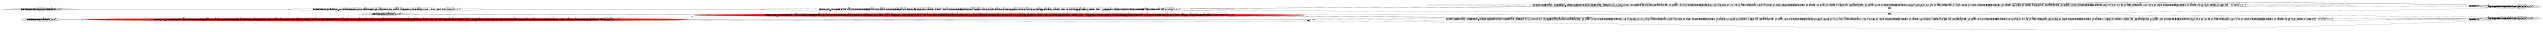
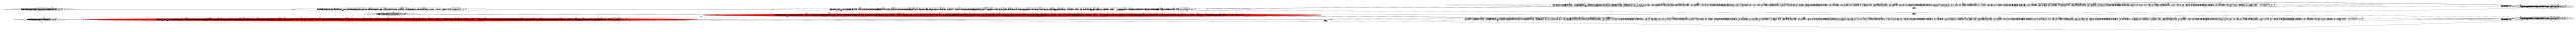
  digraph {
    rankdir=LR
    node [fillcolor=lightgray shape=ellipse style=filled]
    edge [style=bold]
    n1 [label="testFullOnTopNLongVirtualColumn['0', '1', '0']" shape=diamond]
    n2 [fillcolor=red label="TopNQuery query = new TopNQueryBuilder().dataSource(QueryRunnerTestHelper.dataSource).granularity(QueryRunnerTestHelper.allGran).dimension(new DefaultDimensionSpec(\"ql_expr\",\"ql_alias\",ValueType.LONG)).metric(\"maxIndex\").threshold(4).intervals(QueryRunnerTestHelper.fullOnIntervalSpec).aggregators(Lists.newArrayList(Iterables.concat(commonAggregators,Lists.newArrayList(new DoubleMaxAggregatorFactory(\"maxIndex\",\"index\"),new DoubleMinAggregatorFactory(\"minIndex\",\"index\"))))).postAggregators(Collections.singletonList(QueryRunnerTestHelper.addRowsIndexConstant)).virtualColumns(new ExpressionVirtualColumn(\"ql_expr\",\"qualityLong\",ValueType.LONG,ExprMacroTable.nil())).build()@@@3@@@['0', '1', '0']"]
    n3 [fillcolor=white label="List<Result<TopNResultValue>> expectedResults = Collections.singletonList(new Result<TopNResultValue>(DateTimes.of(\"2011-01-12T00:00:00.000Z\"),new TopNResultValue(Arrays.asList(ImmutableMap.builder().put(\"ql_alias\",1400L).put(QueryRunnerTestHelper.indexMetric,217725.41940800005D).put(\"rows\",279L).put(\"addRowsIndexConstant\",218005.41940800005D).put(\"uniques\",QueryRunnerTestHelper.UNIQUES_1).put(\"maxIndex\",1870.061029D).put(\"minIndex\",91.270553D).build(),ImmutableMap.builder().put(\"ql_alias\",1600L).put(QueryRunnerTestHelper.indexMetric,210865.67977600006D).put(\"rows\",279L).put(\"addRowsIndexConstant\",211145.67977600006D).put(\"uniques\",QueryRunnerTestHelper.UNIQUES_1).put(\"maxIndex\",1862.737933D).put(\"minIndex\",99.284525D).build(),ImmutableMap.builder().put(\"ql_alias\",1000L).put(QueryRunnerTestHelper.indexMetric,12270.807093D).put(\"rows\",93L).put(\"addRowsIndexConstant\",12364.807093D).put(\"uniques\",QueryRunnerTestHelper.UNIQUES_1).put(\"maxIndex\",277.273533D).put(\"minIndex\",71.315931D).build(),ImmutableMap.builder().put(\"ql_alias\",1200L).put(QueryRunnerTestHelper.indexMetric,12086.472791D).put(\"rows\",93L).put(\"addRowsIndexConstant\",12180.472791D).put(\"uniques\",QueryRunnerTestHelper.UNIQUES_1).put(\"maxIndex\",193.787574D).put(\"minIndex\",84.710523D).build()))))@@@4@@@['1', '1', '0']"]
    n4 [label="assertExpectedResults(expectedResults,query)@@@5@@@['1', '1', '0']"]
    n5 [fillcolor=white label="TopNQuery query = new TopNQueryBuilder().dataSource(QueryRunnerTestHelper.dataSource).granularity(QueryRunnerTestHelper.allGran).dimension(filteredSpec).metric(\"maxIndex\").threshold(4).intervals(QueryRunnerTestHelper.fullOnInterval).aggregators(Lists.newArrayList(Iterables.concat(commonAggregators,Lists.newArrayList(new DoubleMaxAggregatorFactory(\"maxIndex\",\"index\"),new DoubleMinAggregatorFactory(\"minIndex\",\"index\"))))).postAggregators(Collections.singletonList(QueryRunnerTestHelper.addRowsIndexConstant)).build()@@@4@@@['0', '0', '1']"]
    n6 [fillcolor=white label="List<Result<TopNResultValue>> expectedResults = Collections.singletonList(new Result<TopNResultValue>(DateTimes.of(\"2011-01-12T00:00:00.000Z\"),new TopNResultValue(Arrays.asList(ImmutableMap.builder().put(\"qns_alias\",140000L).put(QueryRunnerTestHelper.indexMetric,217725.41940800005D).put(\"rows\",279L).put(\"addRowsIndexConstant\",218005.41940800005D).put(\"uniques\",QueryRunnerTestHelper.UNIQUES_1).put(\"maxIndex\",1870.061029D).put(\"minIndex\",91.270553D).build(),ImmutableMap.builder().put(\"qns_alias\",160000L).put(QueryRunnerTestHelper.indexMetric,210865.67977600006D).put(\"rows\",279L).put(\"addRowsIndexConstant\",211145.67977600006D).put(\"uniques\",QueryRunnerTestHelper.UNIQUES_1).put(\"maxIndex\",1862.737933D).put(\"minIndex\",99.284525D).build(),ImmutableMap.builder().put(\"qns_alias\",120000L).put(QueryRunnerTestHelper.indexMetric,12086.472791D).put(\"rows\",93L).put(\"addRowsIndexConstant\",12180.472791D).put(\"uniques\",QueryRunnerTestHelper.UNIQUES_1).put(\"maxIndex\",193.787574D).put(\"minIndex\",84.710523D).build()))))@@@5@@@['0', '0', '1']"]
    n7 [label="assertExpectedResults(expectedResults,query)@@@6@@@['0', '0', '1']"]
-   n8 [label="testFullOnTopNLongVirtualColumn['1', '0', '0']"]
+   n8 [label="testFullOnTopNLongVirtualColumn['1', '0', '0']" shape=diamond]
    n9 [fillcolor=red label="TopNQuery query = new TopNQueryBuilder().dataSource(QueryRunnerTestHelper.dataSource).granularity(QueryRunnerTestHelper.allGran).dimension(new DefaultDimensionSpec(\"ql_expr\",\"ql_alias\",ValueType.LONG)).metric(\"maxIndex\").threshold(4).intervals(QueryRunnerTestHelper.fullOnInterval).aggregators(Lists.newArrayList(Iterables.concat(commonAggregators,Lists.newArrayList(new DoubleMaxAggregatorFactory(\"maxIndex\",\"index\"),new DoubleMinAggregatorFactory(\"minIndex\",\"index\"))))).postAggregators(Collections.singletonList(QueryRunnerTestHelper.addRowsIndexConstant)).virtualColumns(new ExpressionVirtualColumn(\"ql_expr\",\"qualityLong\",ValueType.LONG,ExprMacroTable.nil())).build()@@@3@@@['1', '0', '0']"]
    n10 [fillcolor=white label="ListFilteredDimensionSpec filteredSpec = new ListFilteredDimensionSpec(new DefaultDimensionSpec(\"qualityNumericString\",\"qns_alias\",ValueType.LONG),Sets.newHashSet(\"120000\",\"140000\",\"160000\"),true)@@@3@@@['0', '0', '1']"]
    n11 [label="testFullOnTopNNumericStringColumnWithDecoration['0', '0', '1']" shape=diamond]
    n1 -> n2
    n2 -> n3
    n2 -> n4 [label=query style=solid]
    n3 -> n4
    n3 -> n4 [label=expectedResults style=solid]
    n5 -> n6
    n5 -> n7 [label=query style=solid]
    n6 -> n7
    n6 -> n7 [label=expectedResults style=solid]
    n8 -> n9
    n9 -> n2 [label=0 style=dashed]
    n9 -> n3
    n9 -> n4 [label=query style=solid]
    n10 -> n5
    n11 -> n10
  }
